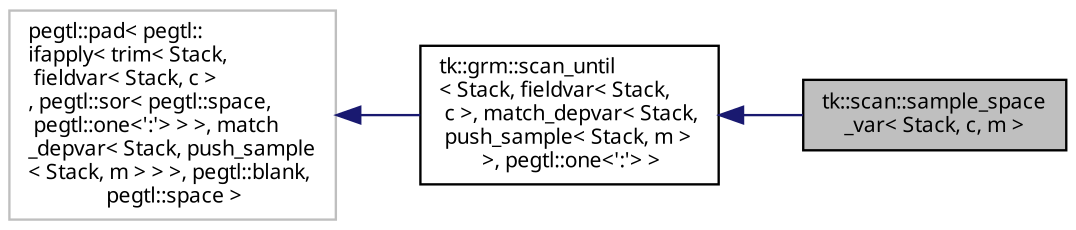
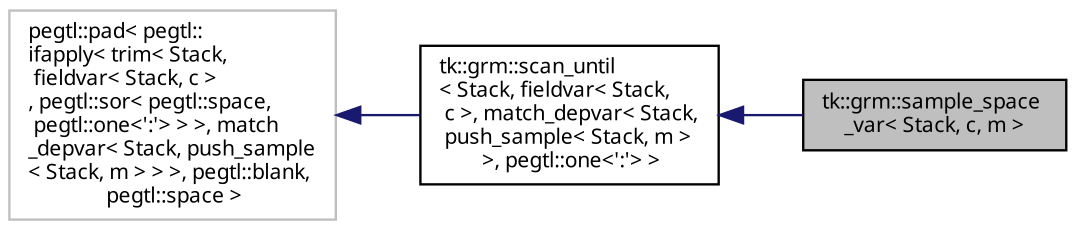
  digraph {
    rankdir=LR
    node [color=black fontname="sans-serif" fontsize=9 shape=record]
    edge [color=midnightblue dir=back fontname="sans-serif" fontsize=9 labelfontname="sans-serif" labelfontsize=9 style=solid]
-   n1 [fillcolor=grey75 fontcolor=black height=0.2 label="tk::scan::sample_space\l_var\< Stack, c, m \>" style=filled width=0.4]
+   n1 [fillcolor=grey75 fontcolor=black height=0.2 label="tk::grm::sample_space\l_var\< Stack, c, m \>" style=filled width=0.4]
    n2 [height=0.2 label="tk::grm::scan_until\l\< Stack, fieldvar\< Stack,\l c \>, match_depvar\< Stack,\l push_sample\< Stack, m \>\l \>, pegtl::one\<':'\> \>" width=0.4]
    n3 [color=grey75 height=0.2 label="pegtl::pad\< pegtl::\lifapply\< trim\< Stack,\l fieldvar\< Stack, c \>\l, pegtl::sor\< pegtl::space,\l pegtl::one\<':'\> \> \>, match\l_depvar\< Stack, push_sample\l\< Stack, m \> \> \>, pegtl::blank,\l pegtl::space \>" width=0.4]
    n2 -> n1
    n3 -> n2
  }
